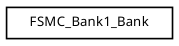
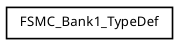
  digraph {
    rankdir=LR
-   n1 [color=black fillcolor=white fontname=Sans fontsize=8 height=0.2 label=FSMC_Bank1_Bank shape=record style=filled width=0.4]
+   n1 [color=black fillcolor=white fontname=Sans fontsize=8 height=0.2 label=FSMC_Bank1_TypeDef shape=record style=filled width=0.4]
  }
